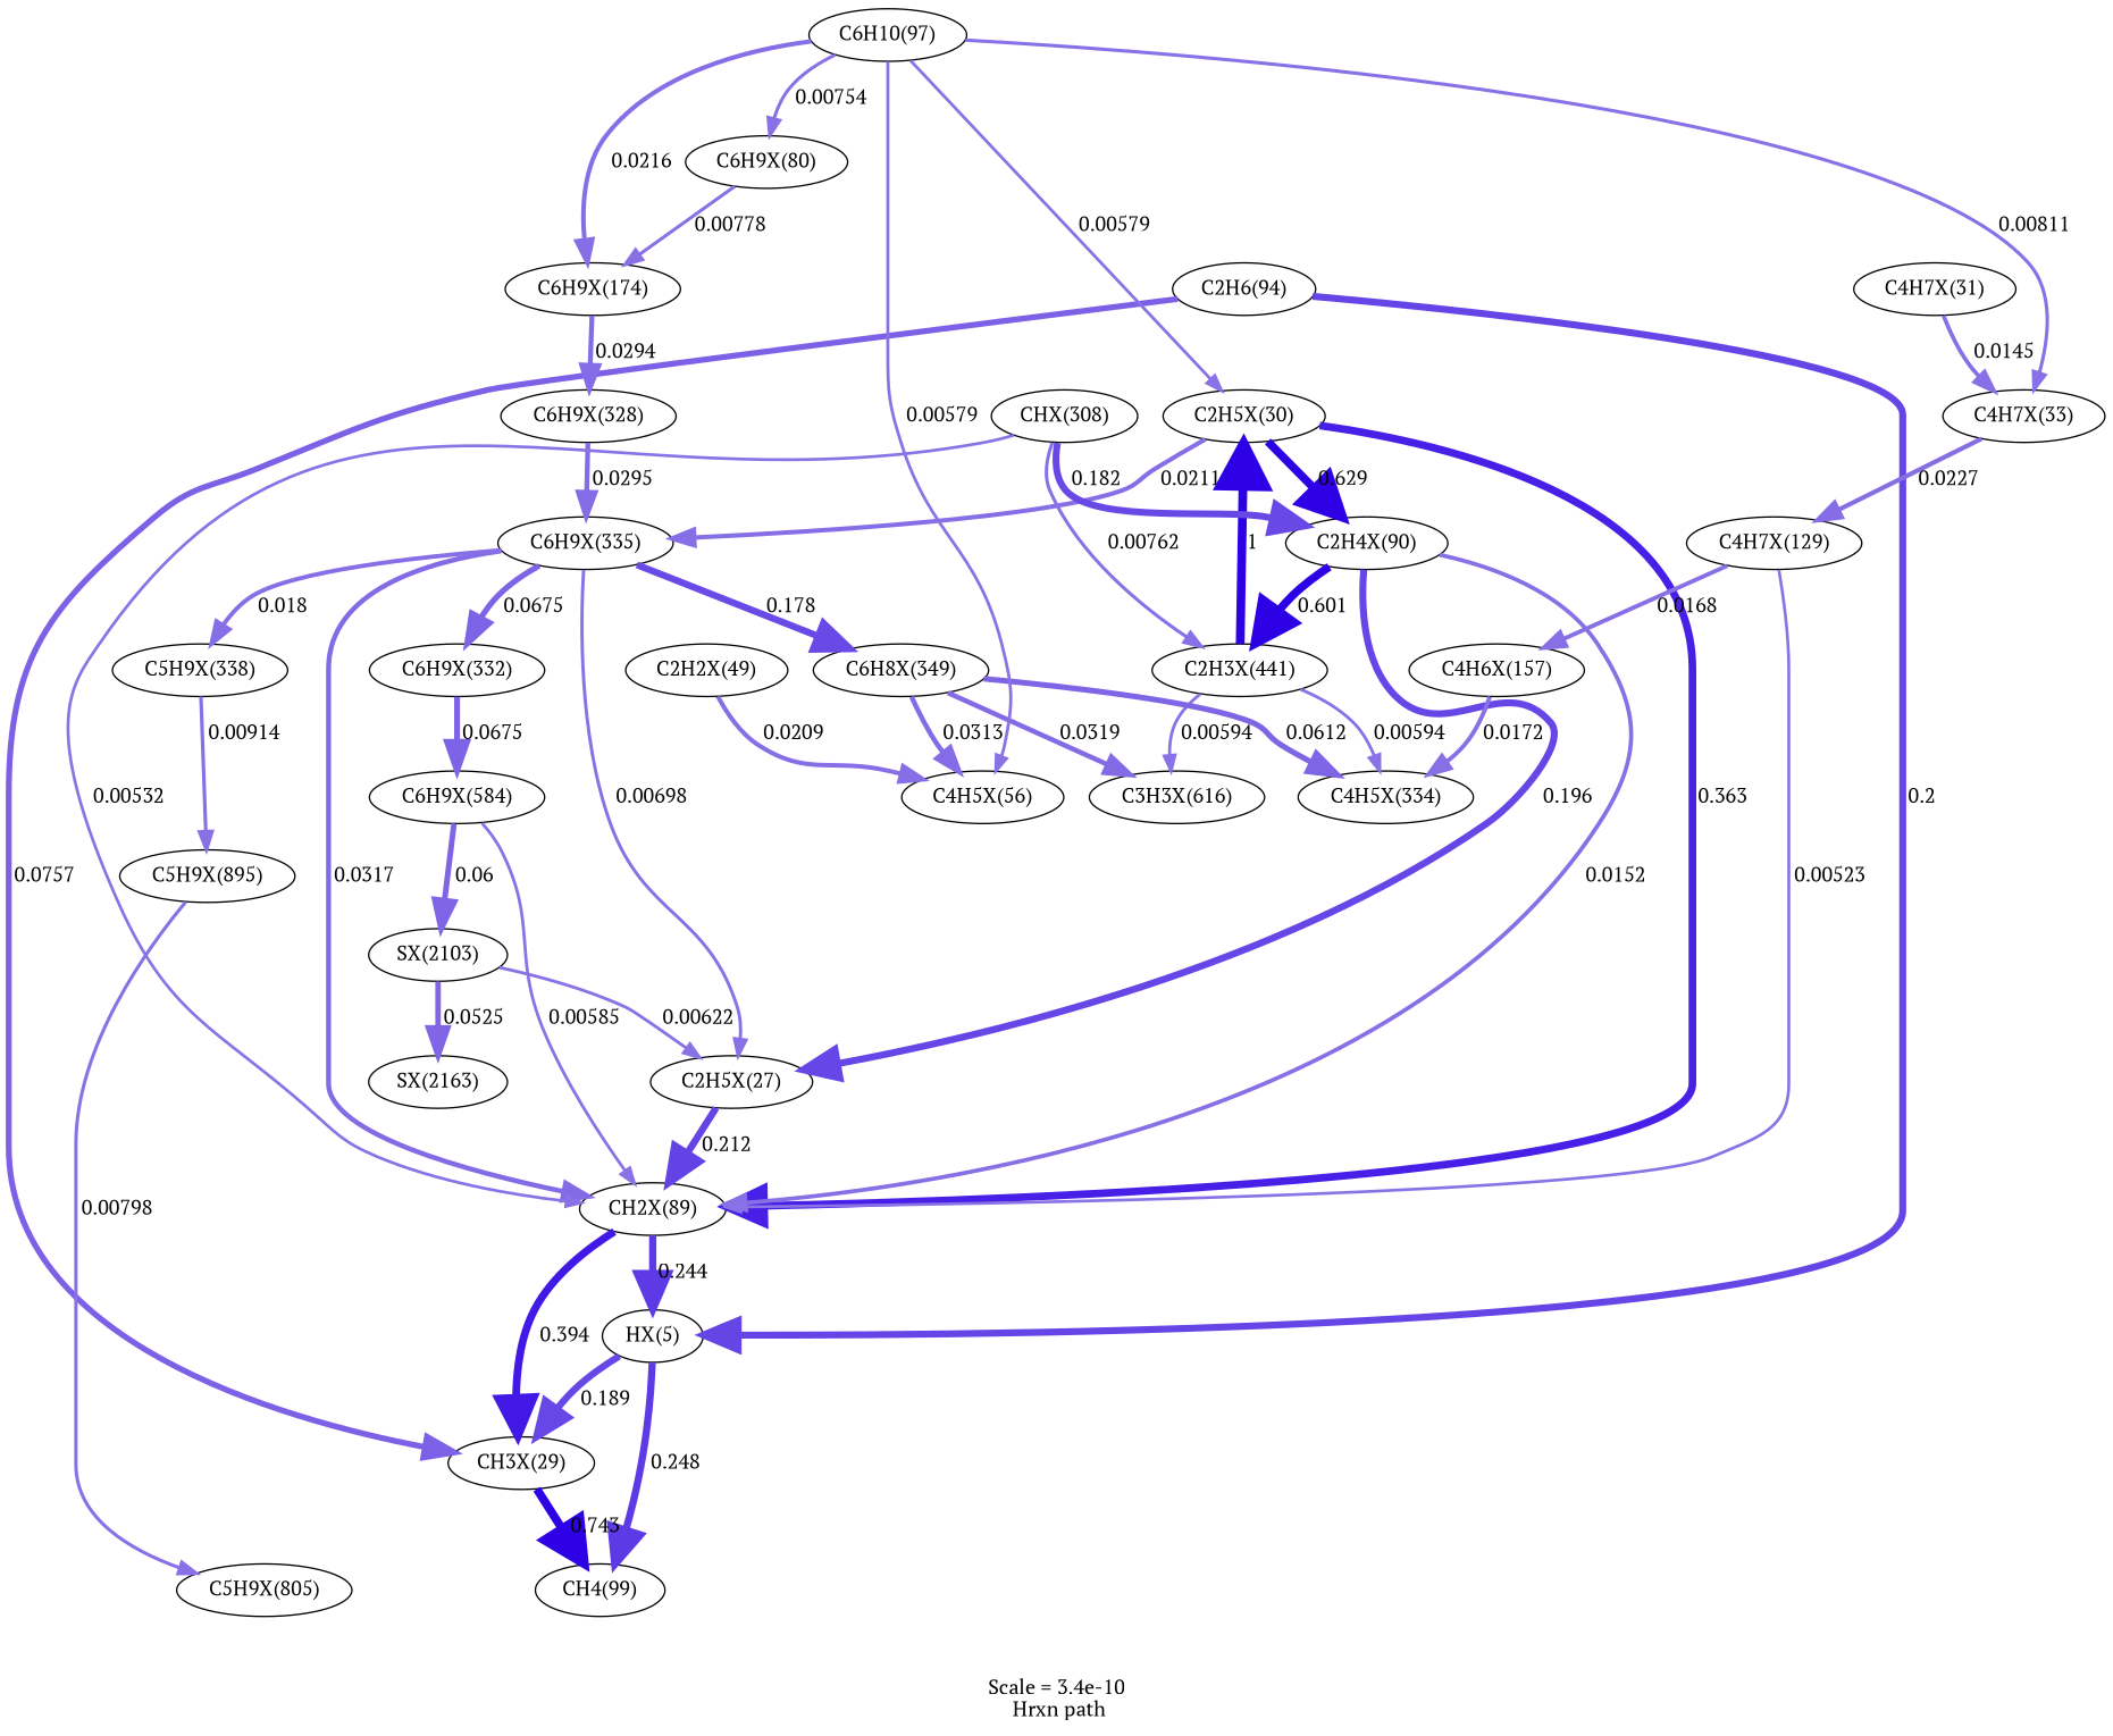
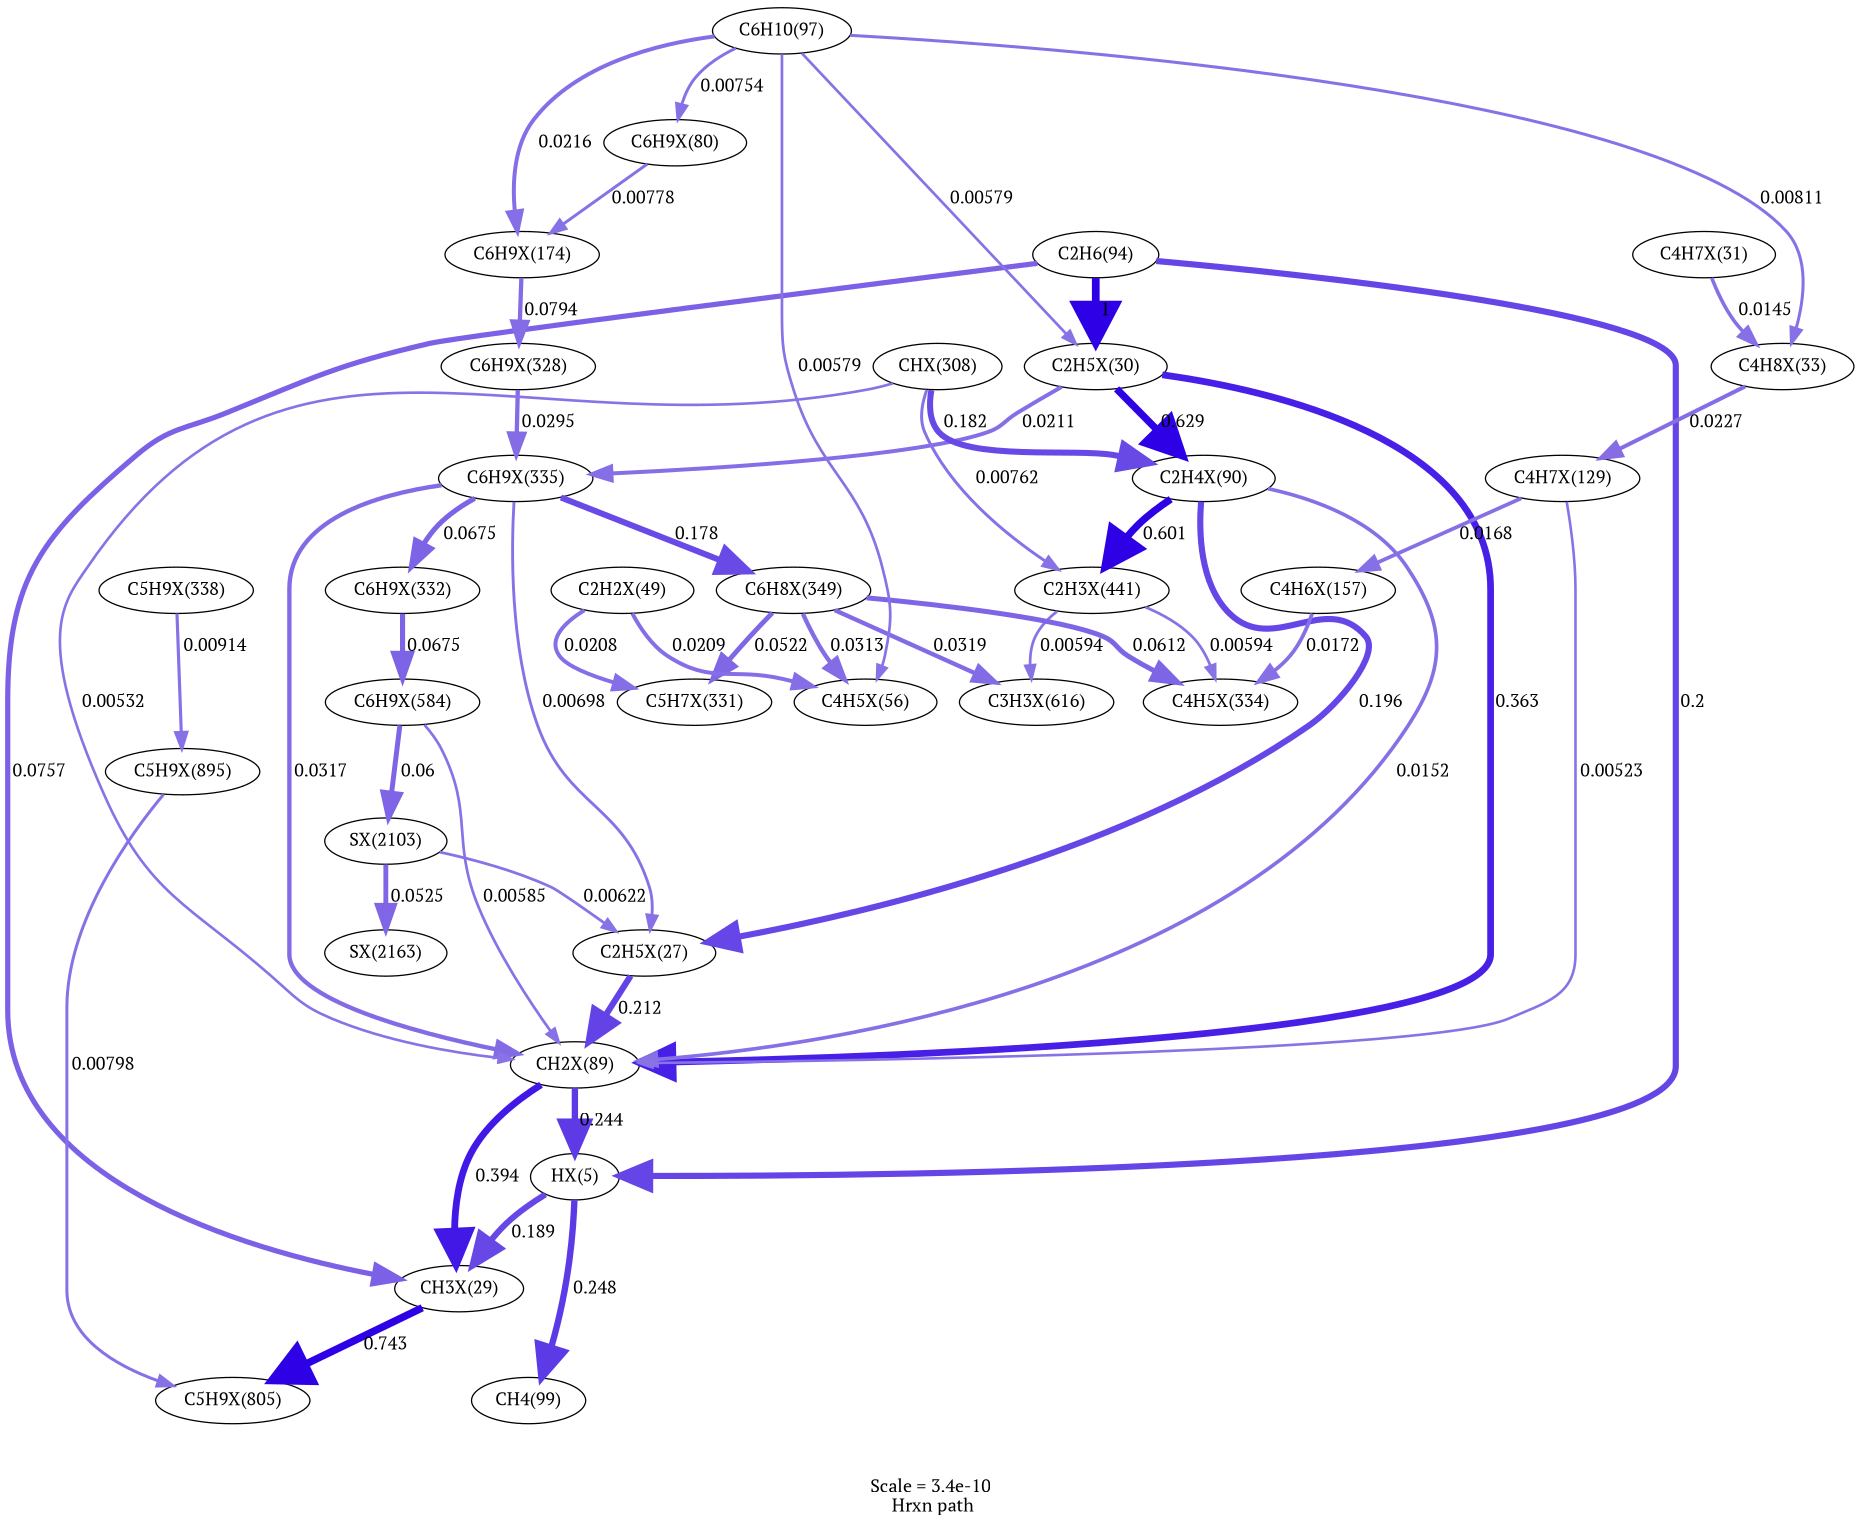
  digraph {
    fontname="PT Serif"
    label="Scale = 3.4e-10\l Hrxn path"
    node [fontname="PT Serif"]
    edge [arrowsize=1.06 color="0.7, 0.506, 0.9" fontname="PT Serif" style="setlinewidth(3.39)"]
    n1 [label="C2H6(94)"]
    n2 [label="HX(5)"]
    n3 [label="CH3X(29)"]
    n4 [label="C2H5X(30)"]
    n5 [label="CH4(99)"]
    n6 [label="CH2X(89)"]
    n7 [label="C2H4X(90)"]
    n8 [label="C6H9X(335)"]
    n9 [label="C2H5X(27)"]
    n10 [label="C2H3X(441)"]
    n11 [label="C4H5X(334)"]
    n12 [label="C3H3X(616)"]
    n13 [label="C6H8X(349)"]
    n14 [label="C6H9X(332)"]
    n15 [label="C5H9X(338)"]
    n16 [label="C4H5X(56)"]
+   n17 [label="C5H7X(331)"]
    n18 [label="C6H9X(584)"]
    n19 [label="C5H9X(895)"]
    n20 [label="SX(2103)"]
    n21 [label="SX(2163)"]
    n22 [label="C2H2X(49)"]
    n23 [label="C6H10(97)"]
-   n24 [label="C4H7X(33)"]
+   n24 [label="C4H8X(33)"]
    n25 [label="C6H9X(80)"]
    n26 [label="C6H9X(174)"]
    n27 [label="C4H7X(129)"]
    n28 [label="C6H9X(328)"]
    n29 [label="C4H7X(31)"]
    n30 [label="C4H6X(157)"]
    n31 [label="CHX(308)"]
    n32 [label="C5H9X(805)"]
    n1 -> n2 [arrowsize=2.39 color="0.7, 0.7, 0.9" label=" 0.2" style="setlinewidth(4.78)"]
    n1 -> n3 [arrowsize=2.03 color="0.7, 0.576, 0.9" label=" 0.0757" style="setlinewidth(4.05)"]
-   n10 -> n4 [arrowsize=3 color="0.7, 1.5, 0.9" label=" 1" style="setlinewidth(6)"]
+   n1 -> n4 [arrowsize=3 color="0.7, 1.5, 0.9" label=" 1" style="setlinewidth(6)"]
    n2 -> n3 [arrowsize=2.37 color="0.7, 0.689, 0.9" label=" 0.189" style="setlinewidth(4.74)"]
    n2 -> n5 [arrowsize=2.47 color="0.7, 0.748, 0.9" label=" 0.248" style="setlinewidth(4.95)"]
-   n3 -> n5 [arrowsize=2.89 color="0.7, 1.24, 0.9" label=" 0.743" style="setlinewidth(5.78)"]
+   n3 -> n32 [arrowsize=2.89 color="0.7, 1.24, 0.9" label=" 0.743" style="setlinewidth(5.78)"]
    n4 -> n6 [arrowsize=2.62 color="0.7, 0.863, 0.9" label=" 0.363" style="setlinewidth(5.24)"]
    n4 -> n7 [arrowsize=2.83 color="0.7, 1.13, 0.9" label=" 0.629" style="setlinewidth(5.65)"]
    n4 -> n8 [arrowsize=1.54 color="0.7, 0.521, 0.9" label=" 0.0211" style="setlinewidth(3.09)"]
    n6 -> n2 [arrowsize=2.47 color="0.7, 0.744, 0.9" label=" 0.244" style="setlinewidth(4.94)"]
    n6 -> n3 [arrowsize=2.65 color="0.7, 0.894, 0.9" label=" 0.394" style="setlinewidth(5.3)"]
    n7 -> n6 [arrowsize=1.42 color="0.7, 0.515, 0.9" label=" 0.0152" style="setlinewidth(2.84)"]
    n7 -> n9 [arrowsize=2.39 color="0.7, 0.696, 0.9" label=" 0.196" style="setlinewidth(4.77)"]
    n7 -> n10 [arrowsize=2.81 color="0.7, 1.1, 0.9" label=" 0.601" style="setlinewidth(5.62)"]
    n8 -> n6 [arrowsize=1.7 color="0.7, 0.532, 0.9" label=" 0.0317"]
    n8 -> n9 [arrowsize=1.13 color="0.7, 0.507, 0.9" label=" 0.00698" style="setlinewidth(2.25)"]
    n8 -> n13 [arrowsize=2.35 color="0.7, 0.678, 0.9" label=" 0.178" style="setlinewidth(4.7)"]
    n8 -> n14 [arrowsize=1.98 color="0.7, 0.568, 0.9" label=" 0.0675" style="setlinewidth(3.97)"]
-   n8 -> n15 [arrowsize=1.48 color="0.7, 0.518, 0.9" label=" 0.018" style="setlinewidth(2.97)"]
    n9 -> n6 [arrowsize=2.41 color="0.7, 0.712, 0.9" label=" 0.212" style="setlinewidth(4.83)"]
    n10 -> n11 [arrowsize=1.07 label=" 0.00594" style="setlinewidth(2.13)"]
    n10 -> n12 [label=" 0.00594" style="setlinewidth(2.13)"]
    n13 -> n11 [arrowsize=1.95 color="0.7, 0.561, 0.9" label=" 0.0612" style="setlinewidth(3.89)"]
    n13 -> n12 [arrowsize=1.7 color="0.7, 0.532, 0.9" label=" 0.0319" style="setlinewidth(3.4)"]
    n13 -> n16 [arrowsize=1.69 color="0.7, 0.531, 0.9" label=" 0.0313"]
+   n13 -> n17 [arrowsize=1.89 color="0.7, 0.552, 0.9" label=" 0.0522" style="setlinewidth(3.77)"]
    n14 -> n18 [arrowsize=1.98 color="0.7, 0.568, 0.9" label=" 0.0675" style="setlinewidth(3.97)"]
    n15 -> n19 [arrowsize=1.23 color="0.7, 0.509, 0.9" label=" 0.00914" style="setlinewidth(2.46)"]
    n18 -> n6 [label=" 0.00585" style="setlinewidth(2.12)"]
    n18 -> n20 [arrowsize=1.94 color="0.7, 0.56, 0.9" label=" 0.06" style="setlinewidth(3.88)"]
    n19 -> n32 [arrowsize=1.18 color="0.7, 0.508, 0.9" label=" 0.00798" style="setlinewidth(2.35)"]
    n20 -> n9 [arrowsize=1.08 label=" 0.00622" style="setlinewidth(2.16)"]
    n20 -> n21 [arrowsize=1.89 color="0.7, 0.553, 0.9" label=" 0.0525" style="setlinewidth(3.78)"]
    n22 -> n16 [arrowsize=1.54 color="0.7, 0.521, 0.9" label=" 0.0209" style="setlinewidth(3.08)"]
+   n22 -> n17 [arrowsize=1.54 color="0.7, 0.521, 0.9" label=" 0.0208" style="setlinewidth(3.08)"]
    n23 -> n4 [label=" 0.00579" style="setlinewidth(2.11)"]
    n23 -> n16 [label=" 0.00579" style="setlinewidth(2.11)"]
    n23 -> n24 [arrowsize=1.18 color="0.7, 0.508, 0.9" label=" 0.00811" style="setlinewidth(2.36)"]
    n23 -> n25 [arrowsize=1.16 color="0.7, 0.508, 0.9" label=" 0.00754" style="setlinewidth(2.31)"]
    n23 -> n26 [arrowsize=1.55 color="0.7, 0.522, 0.9" label=" 0.0216" style="setlinewidth(3.1)"]
    n24 -> n27 [arrowsize=1.57 color="0.7, 0.523, 0.9" label=" 0.0227" style="setlinewidth(3.14)"]
    n25 -> n26 [arrowsize=1.17 color="0.7, 0.508, 0.9" label=" 0.00778" style="setlinewidth(2.33)"]
-   n26 -> n28 [arrowsize=1.67 color="0.7, 0.529, 0.9" label=" 0.0294" style="setlinewidth(3.34)"]
+   n26 -> n28 [arrowsize=1.67 color="0.7, 0.529, 0.9" label=" 0.0794" style="setlinewidth(3.34)"]
    n27 -> n6 [arrowsize=1.02 color="0.7, 0.505, 0.9" label=" 0.00523" style="setlinewidth(2.03)"]
    n27 -> n30 [arrowsize=1.46 color="0.7, 0.517, 0.9" label=" 0.0168" style="setlinewidth(2.92)"]
    n28 -> n8 [arrowsize=1.67 color="0.7, 0.529, 0.9" label=" 0.0295" style="setlinewidth(3.34)"]
    n29 -> n24 [arrowsize=1.4 color="0.7, 0.515, 0.9" label=" 0.0145" style="setlinewidth(2.81)"]
    n30 -> n11 [arrowsize=1.47 color="0.7, 0.517, 0.9" label=" 0.0172" style="setlinewidth(2.93)"]
    n31 -> n6 [arrowsize=1.02 color="0.7, 0.505, 0.9" label=" 0.00532" style="setlinewidth(2.05)"]
    n31 -> n7 [arrowsize=2.36 color="0.7, 0.682, 0.9" label=" 0.182" style="setlinewidth(4.71)"]
    n31 -> n10 [arrowsize=1.16 color="0.7, 0.508, 0.9" label=" 0.00762" style="setlinewidth(2.32)"]
  }
